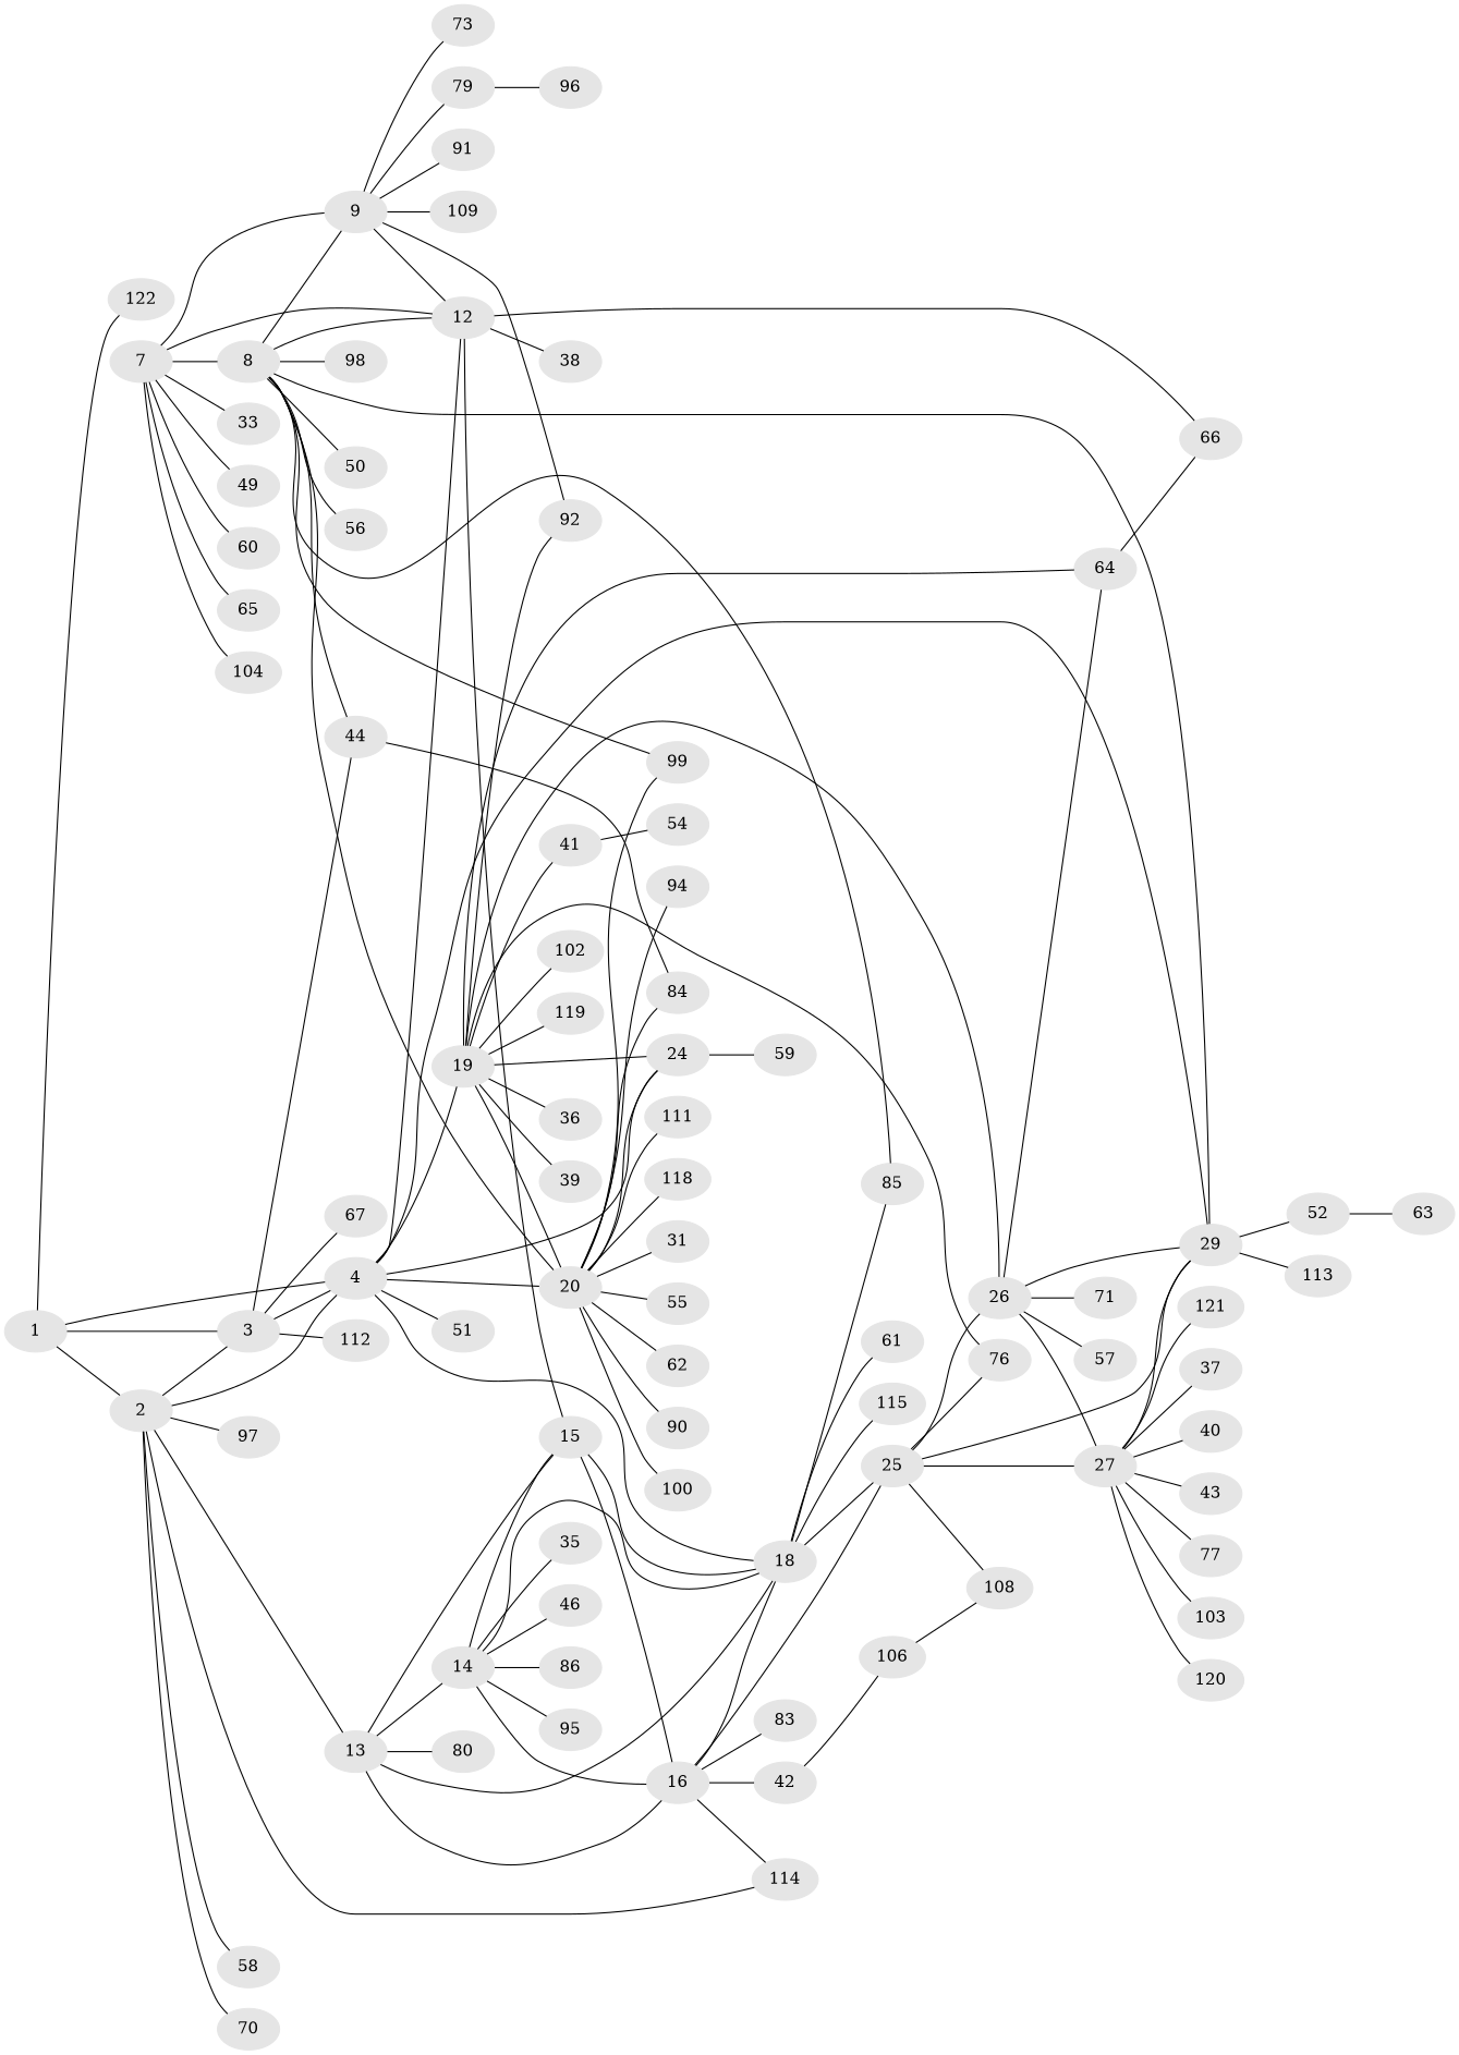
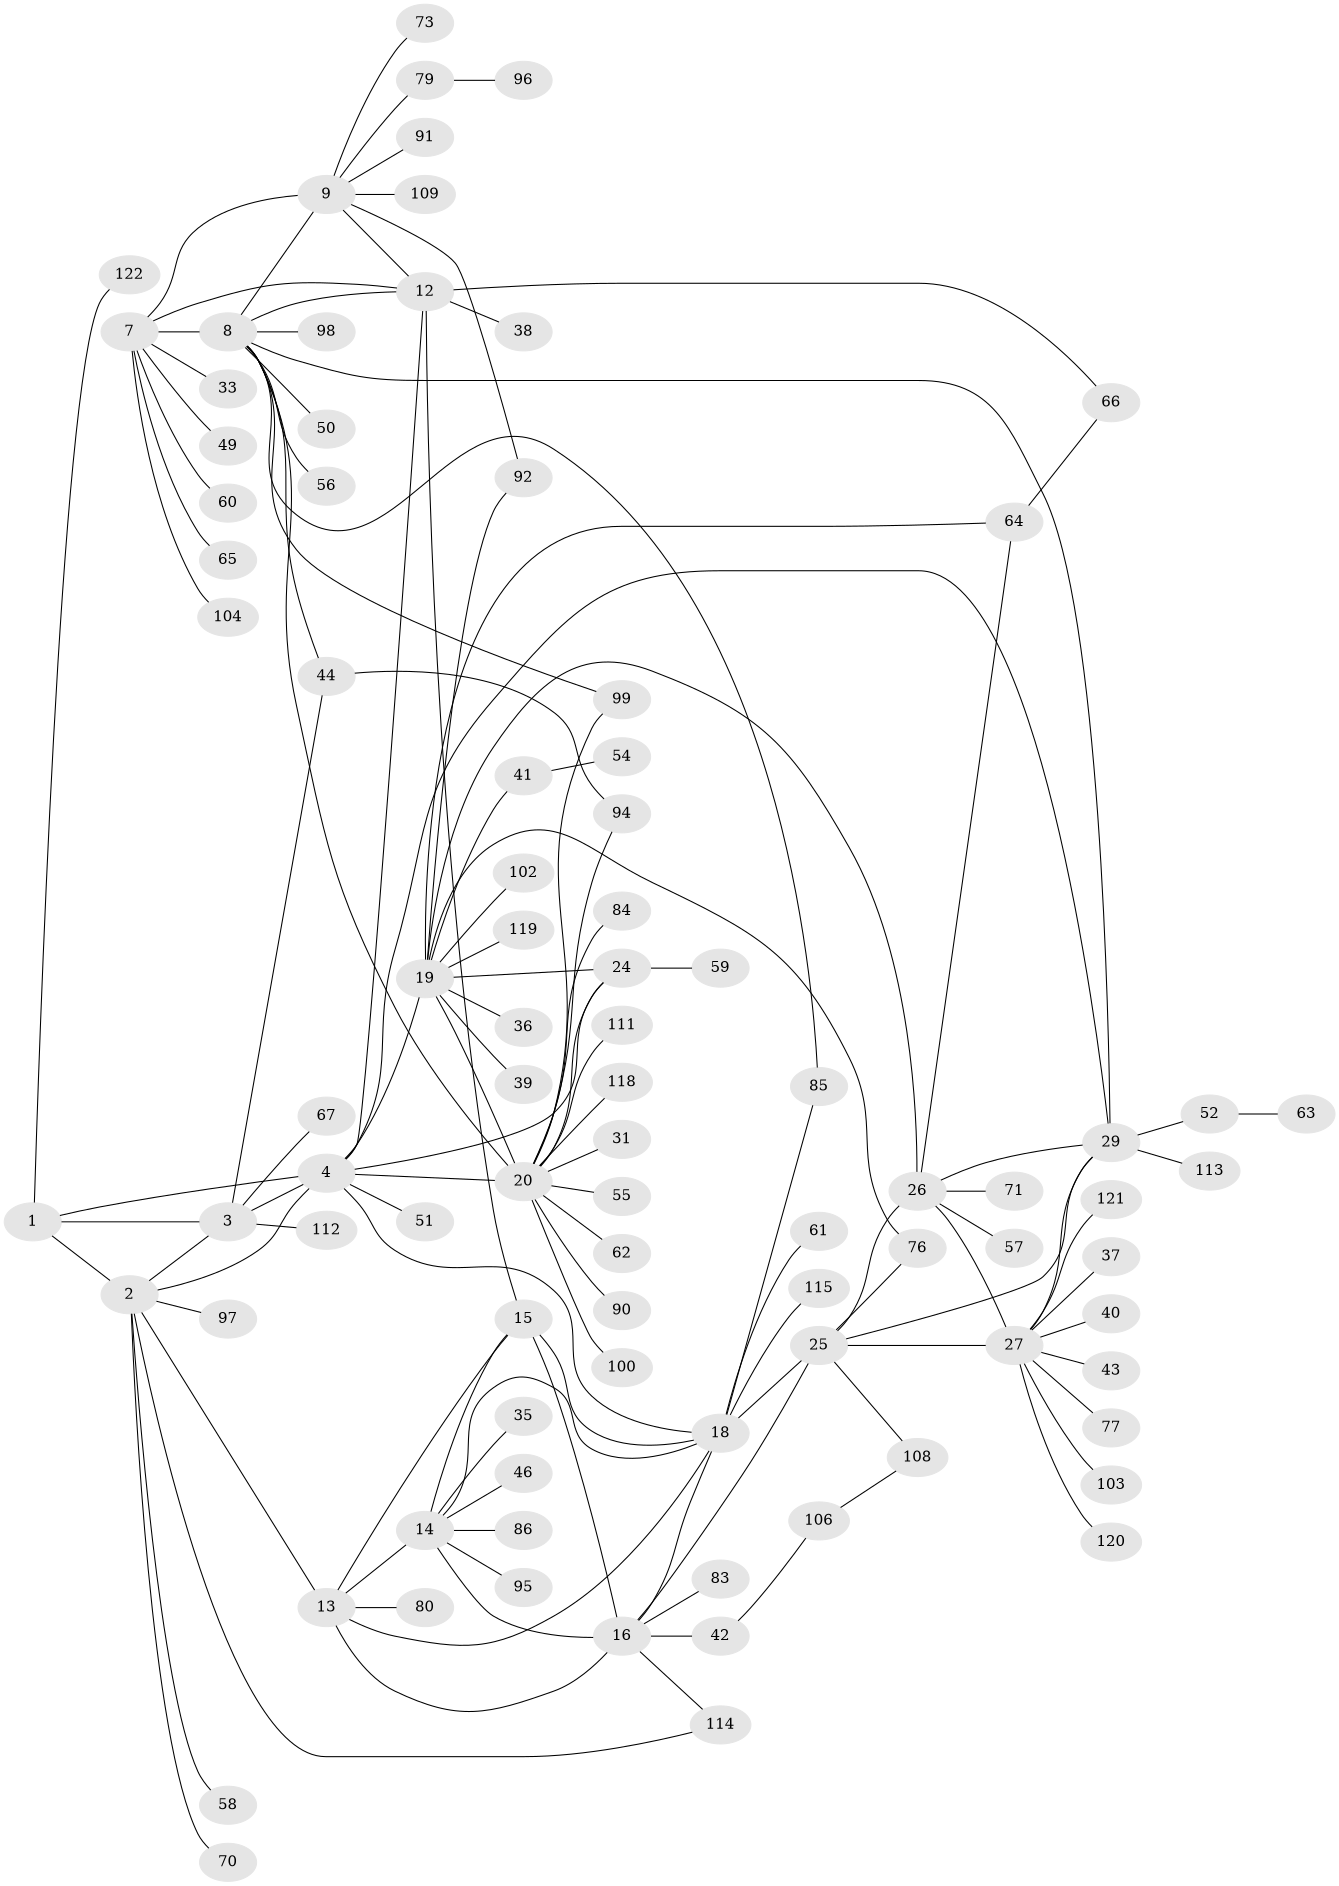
  graph {
    rankdir=LR
    node [color=gray90 style=filled]
    1 [super="+5"]
    2 [super="+45"]
    3 [super="+6"]
    4 [super="+21"]
    122
    13
    58 [super="+105"]
    70
    97
    114
    44 [super="+53"]
    67
    112
    12 [super="+93"]
    18 [super="+32"]
    19 [super="+22"]
    20 [super="+23"]
    24 [super="+34"]
    29 [super="+101"]
    51
    15 [super="+47"]
    14 [super="+81"]
    16 [super="+17"]
    80 [super="+88"]
    94
    38
    66
    85
    25 [super="+75"]
    61
    115
    92
    26 [super="+28"]
    36
    39
    41 [super="+78"]
    64 [super="+89"]
    76
    102
    119
    99
    31 [super="+74"]
    55
    62
    84
    90
    100
    111
    118
    59 [super="+68"]
    52 [super="+116"]
    113
    7 [super="+10"]
    8 [super="+11"]
    9 [super="+48"]
    33 [super="+117"]
    49
    60
    65
    104
    50
    56
    98
    73 [super="+110"]
    79 [super="+107"]
    91
    109
    96
    35
    46
    86
    95
    42 [super="+82"]
    83 [super="+87"]
    27 [super="+30"]
    108
    106
    57
    71
    54
    37
    40
    43
    77
    103
    120
    121
    63
    1 -- 2 [weight=2]
    1 -- 3 [weight=4]
    1 -- 4 [weight=2]
    1 -- 122
    2 -- 3 [weight=2]
    2 -- 4
    2 -- 13
    2 -- 58
    2 -- 70
    2 -- 97
    2 -- 114
    3 -- 4 [weight=2]
    3 -- 44
    3 -- 67
    3 -- 112
    4 -- 12
    4 -- 18
    4 -- 19 [weight=2]
    4 -- 20 [weight=2]
    4 -- 24
    4 -- 29
    4 -- 51
    13 -- 18
    13 -- 15
    13 -- 14
    13 -- 16 [weight=2]
    13 -- 80
-   44 -- 84
+   44 -- 94
    12 -- 15
    12 -- 38
    12 -- 66
    18 -- 85
    18 -- 25
    18 -- 61
    18 -- 115
    19 -- 20 [weight=4]
    19 -- 24 [weight=2]
    19 -- 92
    19 -- 26
    19 -- 36
    19 -- 39
    19 -- 41
    19 -- 64
    19 -- 76
    19 -- 102
    19 -- 119
    20 -- 24 [weight=2]
    20 -- 94
    20 -- 99
    20 -- 31
    20 -- 55
    20 -- 62
    20 -- 84
    20 -- 90
    20 -- 100
    20 -- 111
    20 -- 118
    24 -- 59
    29 -- 52
    29 -- 113
    15 -- 18
    15 -- 16 [weight=2]
    14 -- 18
    14 -- 15
    14 -- 16 [weight=2]
    14 -- 35
    14 -- 46
    14 -- 86
    14 -- 95
    16 -- 114
    16 -- 18 [weight=2]
    16 -- 25
    16 -- 42
    16 -- 83
    25 -- 29
    25 -- 26 [weight=2]
    25 -- 76
    25 -- 27 [weight=2]
    25 -- 108
    26 -- 29 [weight=2]
    26 -- 64
    26 -- 27 [weight=4]
    26 -- 57
    26 -- 71
    41 -- 54
    64 -- 66
    52 -- 63
    7 -- 12 [weight=2]
    7 -- 8 [weight=4]
    7 -- 9 [weight=2]
    7 -- 33
    7 -- 49
    7 -- 60
    7 -- 65
    7 -- 104
    8 -- 44
    8 -- 12 [weight=2]
    8 -- 20
    8 -- 29
    8 -- 85
    8 -- 99
    8 -- 9 [weight=2]
    8 -- 50
    8 -- 56
    8 -- 98
    9 -- 12
    9 -- 92
    9 -- 73
    9 -- 79
    9 -- 91
    9 -- 109
    79 -- 96
    42 -- 106
    27 -- 29 [weight=2]
    27 -- 37
    27 -- 40
    27 -- 43
    27 -- 77
    27 -- 103
    27 -- 120
    27 -- 121
    106 -- 108
  }
